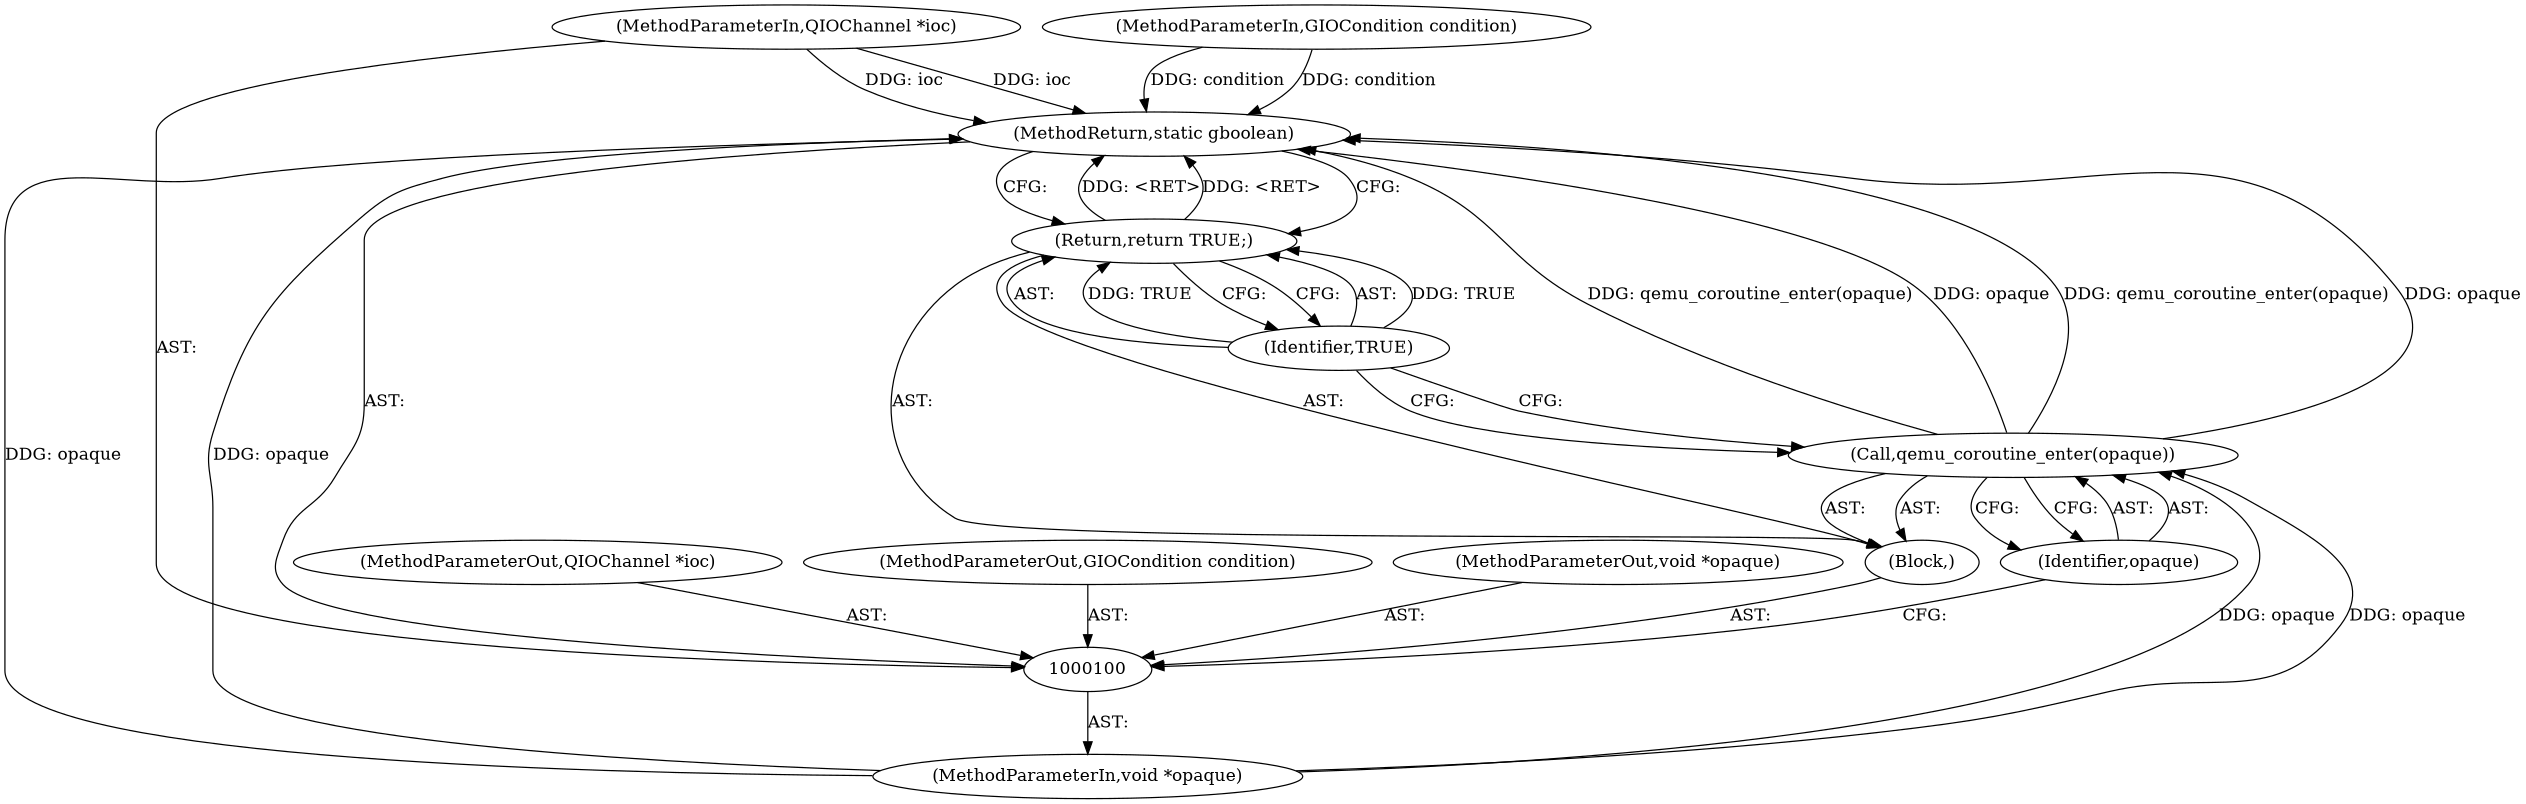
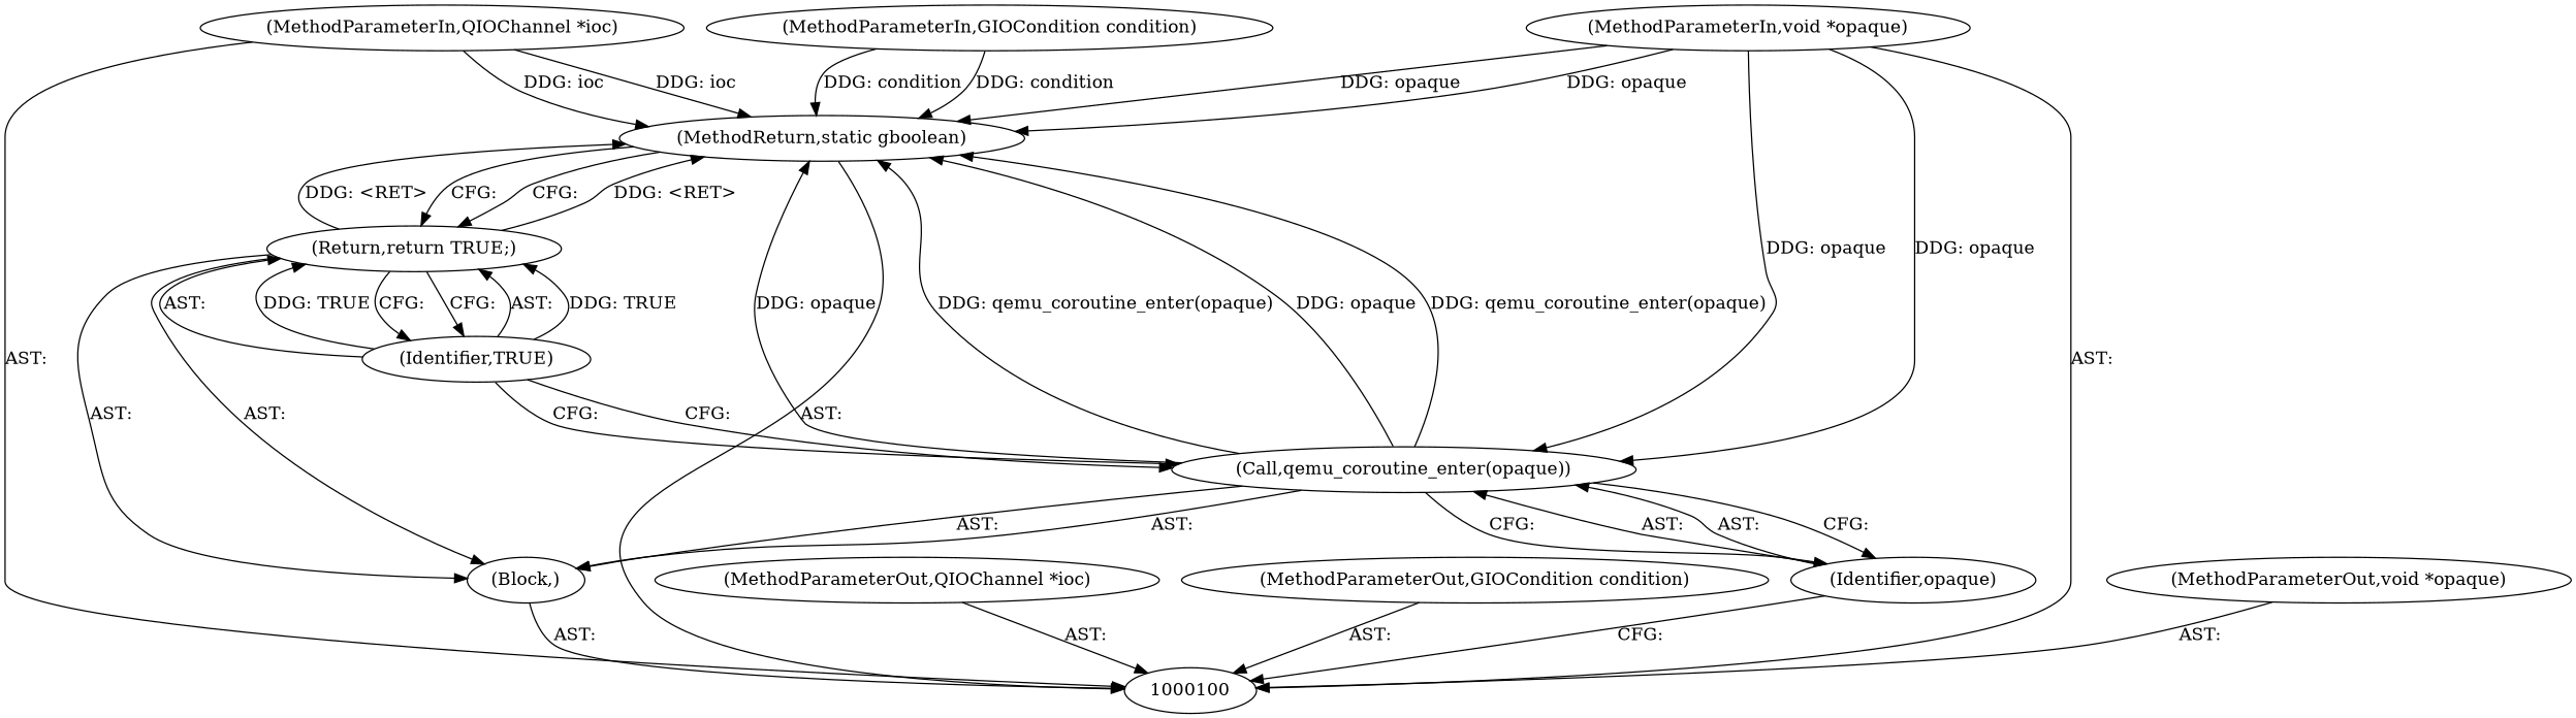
  digraph {
    n1 [label="(MethodReturn,static gboolean)"]
    n2 [label="(Return,return TRUE;)"]
    1000100
    n4 [label="(Block,)"]
    n5 [label="(Identifier,TRUE)"]
    n6 [label="(MethodParameterIn,QIOChannel *ioc)"]
    n7 [label="(MethodParameterOut,QIOChannel *ioc)"]
    n8 [label="(MethodParameterIn,GIOCondition condition)"]
    n9 [label="(MethodParameterOut,GIOCondition condition)"]
    n10 [label="(MethodParameterIn,void *opaque)"]
    n11 [label="(Call,qemu_coroutine_enter(opaque))"]
    n12 [label="(Identifier,opaque)"]
    n13 [label="(MethodParameterOut,void *opaque)"]
    n1 -> n2 [label="CFG: "]
    n1 -> n2 [label="CFG: "]
    n1 -> 1000100 [label="AST: "]
    n2 -> n1 [label="DDG: <RET>"]
    n2 -> n1 [label="DDG: <RET>"]
    n2 -> n4 [label="AST: "]
    n2 -> n4 [label="AST: "]
    n2 -> n5 [label="CFG: "]
    n2 -> n5 [label="CFG: "]
    n4 -> 1000100 [label="AST: "]
    n5 -> n2 [label="AST: "]
    n5 -> n2 [label="DDG: TRUE"]
    n5 -> n2 [label="AST: "]
    n5 -> n2 [label="DDG: TRUE"]
    n5 -> n11 [label="CFG: "]
    n5 -> n11 [label="CFG: "]
    n6 -> n1 [label="DDG: ioc"]
    n6 -> n1 [label="DDG: ioc"]
    n6 -> 1000100 [label="AST: "]
    n7 -> 1000100 [label="AST: "]
    n8 -> n1 [label="DDG: condition"]
    n8 -> n1 [label="DDG: condition"]
    n9 -> 1000100 [label="AST: "]
    n10 -> n1 [label="DDG: opaque"]
    n10 -> n1 [label="DDG: opaque"]
-   1000100 -> n10 [label="AST: "]
+   n10 -> 1000100 [label="AST: "]
    n10 -> n11 [label="DDG: opaque"]
    n10 -> n11 [label="DDG: opaque"]
    n11 -> n1 [label="DDG: qemu_coroutine_enter(opaque)"]
    n11 -> n1 [label="DDG: opaque"]
    n11 -> n1 [label="DDG: qemu_coroutine_enter(opaque)"]
    n11 -> n1 [label="DDG: opaque"]
    n11 -> n4 [label="AST: "]
    n11 -> n4 [label="AST: "]
    n11 -> n12 [label="CFG: "]
    n11 -> n12 [label="CFG: "]
    n12 -> 1000100 [label="CFG: "]
    n12 -> n11 [label="AST: "]
    n12 -> n11 [label="AST: "]
    n13 -> 1000100 [label="AST: "]
  }
